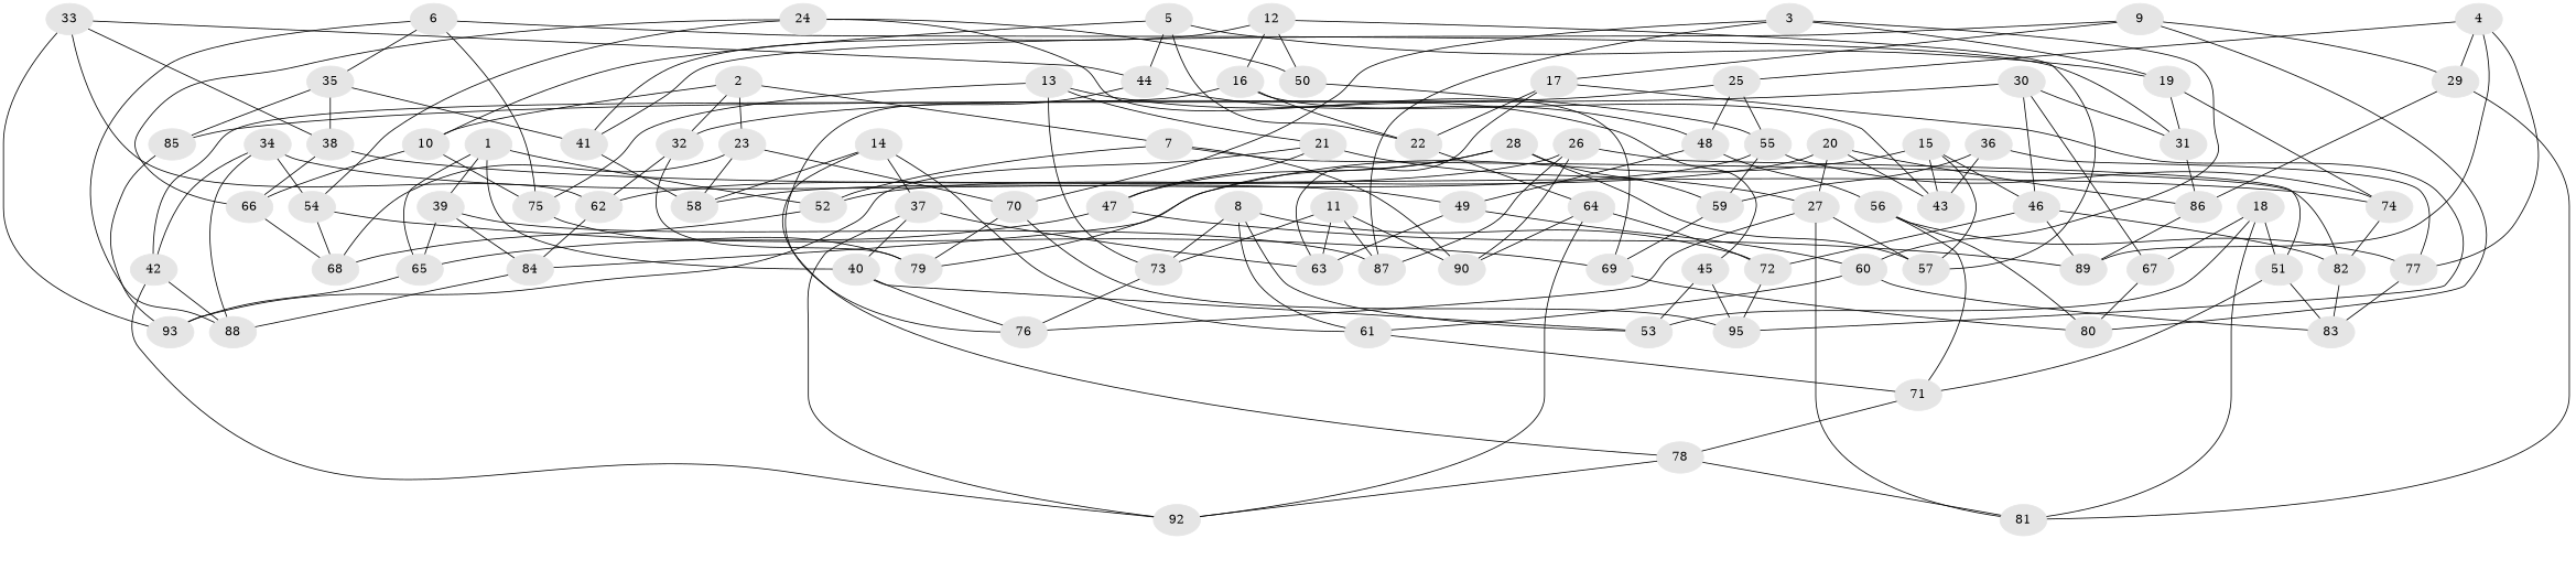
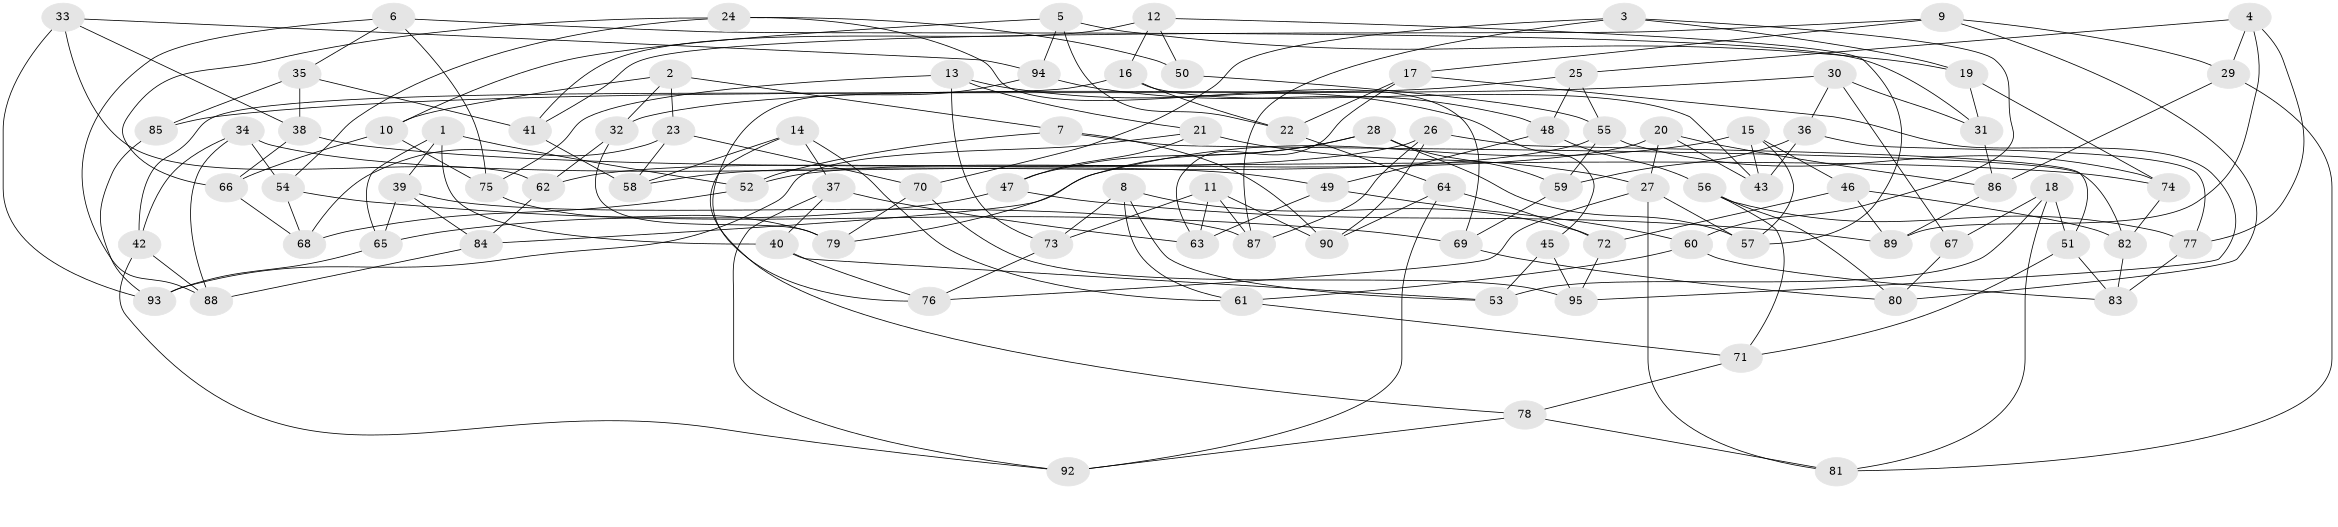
  graph {
    node [color=gray90 style=filled]
    1
    39
    40
    52
    65
    87
    84
    53
    76
    68
    93
    2
    7
    10
    23
    32
    82
    90
    75
    66
    70
    58
    62
    79
    3
    19
    60
    31
    74
    61
    83
    n32 [label=95]
    4
    25
    29
    77
    89
    48
    55
    81
    86
    5
    22
-   44
+   44 [label=94]
    64
    6
    35
    88
    41
    85
    38
    8
    72
    73
    71
    9
    17
    80
    63
    11
    12
    16
    50
    57
    43
    42
    13
    21
    45
    27
    47
    14
    37
    78
    92
    15
    46
    18
    51
    67
    20
    24
    54
    69
    49
    56
    59
    26
    28
    30
    36
    33
    34
    1 -- 39
    1 -- 40
    1 -- 52
    1 -- 65
    39 -- 65
    39 -- 87
    39 -- 84
    40 -- 53
    40 -- 76
    52 -- 68
    65 -- 93
    84 -- 88
    2 -- 7
    2 -- 10
    2 -- 23
    2 -- 32
    7 -- 52
    7 -- 82
    7 -- 90
    10 -- 75
    10 -- 66
    23 -- 68
    23 -- 70
    23 -- 58
    32 -- 62
    32 -- 79
    82 -- 83
    75 -- 79
    66 -- 68
    70 -- 79
    70 -- n32
    62 -- 84
    3 -- 87
    3 -- 70
    3 -- 19
    3 -- 60
    19 -- 31
    19 -- 74
    60 -- 61
    60 -- 83
    31 -- 86
    74 -- 82
    61 -- 71
    4 -- 25
    4 -- 29
    4 -- 77
    4 -- 89
    25 -- 32
    25 -- 48
    25 -- 55
    29 -- 81
    29 -- 86
    77 -- 83
    48 -- 49
    48 -- 56
    55 -- 58
    55 -- 74
    55 -- 59
    86 -- 89
    5 -- 10
    5 -- 19
    5 -- 22
    5 -- 44
    22 -- 64
    44 -- 76
    44 -- 48
    64 -- 90
    64 -- 72
    64 -- 92
    6 -- 75
    6 -- 31
    6 -- 35
    6 -- 88
    35 -- 41
    35 -- 85
    35 -- 38
    41 -- 58
    85 -- 93
    38 -- 66
    38 -- 74
    8 -- 53
    8 -- 61
    8 -- 72
    8 -- 73
    72 -- n32
    73 -- 76
    71 -- 78
    9 -- 29
    9 -- 41
    9 -- 17
    9 -- 80
    17 -- n32
    17 -- 22
    17 -- 63
    11 -- 87
    11 -- 90
    11 -- 73
    11 -- 63
    12 -- 41
    12 -- 16
    12 -- 50
    12 -- 57
    16 -- 22
    16 -- 43
    16 -- 42
    50 -- 55
    42 -- 88
    42 -- 92
    13 -- 75
    13 -- 73
    13 -- 21
    13 -- 45
    21 -- 93
    21 -- 27
    21 -- 47
    45 -- 53
    45 -- n32
    27 -- 76
    27 -- 81
    27 -- 57
    47 -- 65
    47 -- 89
    14 -- 58
    14 -- 61
    14 -- 37
    14 -- 78
    37 -- 40
    37 -- 63
    37 -- 92
    78 -- 81
    78 -- 92
    15 -- 84
    15 -- 57
    15 -- 43
    15 -- 46
    46 -- 82
    46 -- 89
    46 -- 72
    18 -- 53
    18 -- 81
    18 -- 51
    18 -- 67
    51 -- 83
    51 -- 71
    67 -- 80
    20 -- 52
    20 -- 86
    20 -- 43
    20 -- 27
    24 -- 66
    24 -- 50
    24 -- 54
    24 -- 69
    54 -- 68
    54 -- 69
    69 -- 80
    49 -- 60
    49 -- 63
    56 -- 77
    56 -- 71
    56 -- 80
    59 -- 69
    26 -- 87
    26 -- 90
    26 -- 62
    26 -- 51
    28 -- 79
    28 -- 57
    28 -- 47
    28 -- 59
    30 -- 31
    30 -- 85
    30 -- 67
-   30 -- 46
+   30 -- 36
    36 -- 77
    36 -- 43
    36 -- 59
    33 -- 93
    33 -- 62
    33 -- 44
    33 -- 38
    34 -- 88
    34 -- 42
    34 -- 54
    34 -- 49
  }
